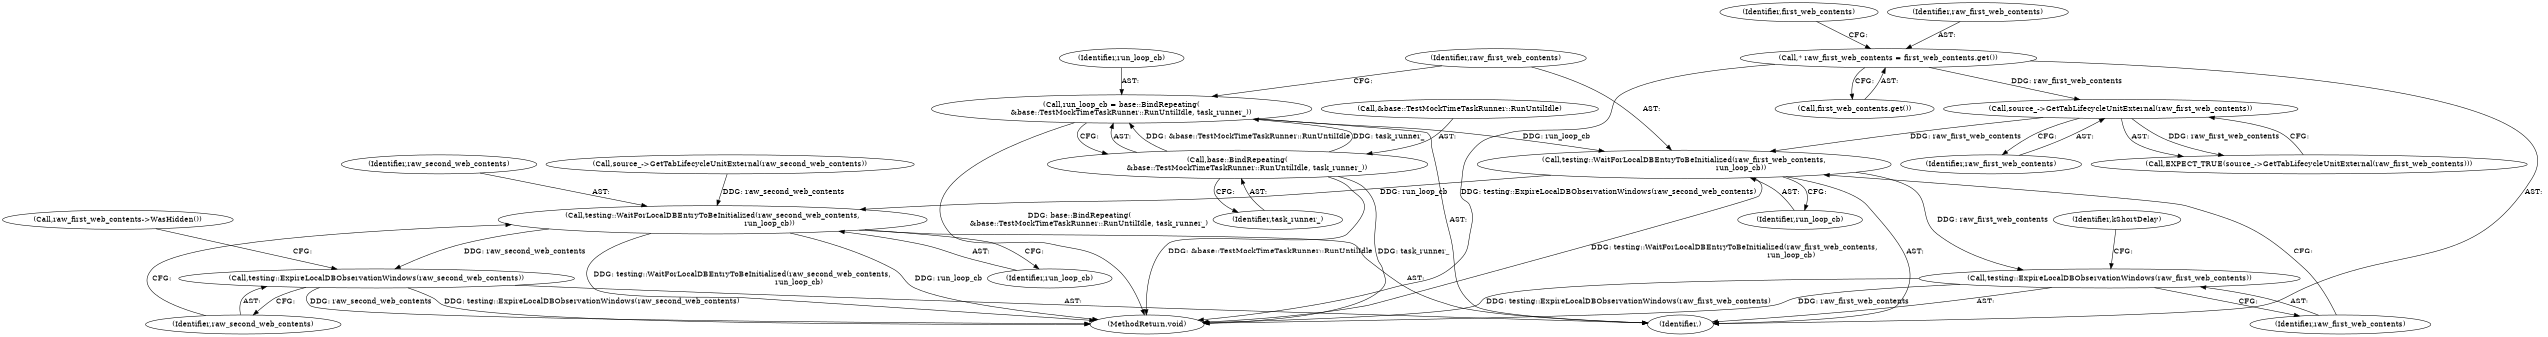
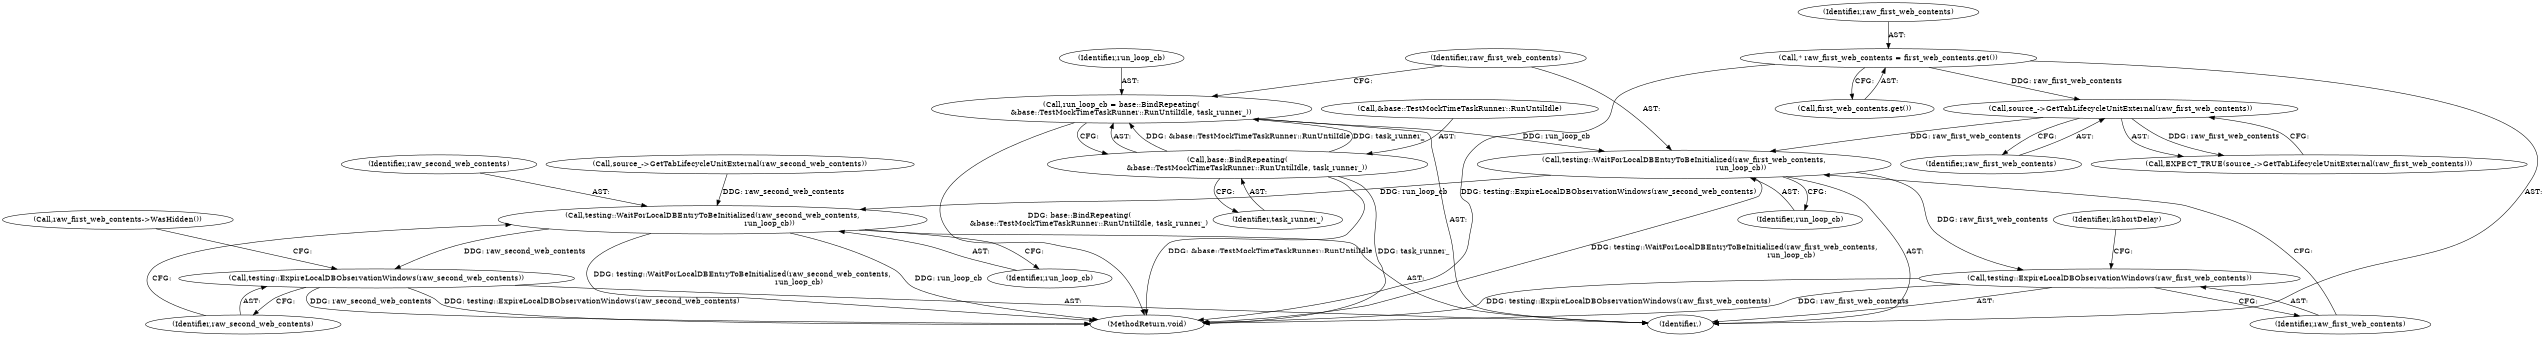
  digraph {
    n1 [label="(Call,testing::WaitForLocalDBEntryToBeInitialized(raw_first_web_contents,\n                                                run_loop_cb))"]
    n2 [label="(Call,testing::ExpireLocalDBObservationWindows(raw_first_web_contents))"]
    n3 [label="(Call,testing::WaitForLocalDBEntryToBeInitialized(raw_second_web_contents,\n                                                run_loop_cb))"]
    n4 [label="(MethodReturn,void)"]
    n5 [label="(Identifier,run_loop_cb)"]
    n6 [label="(Identifier,)"]
    n7 [label="(Identifier,raw_first_web_contents)"]
    n8 [label="(Call,testing::ExpireLocalDBObservationWindows(raw_second_web_contents))"]
    n9 [label="(Identifier,run_loop_cb)"]
    n10 [label="(Call,source_->GetTabLifecycleUnitExternal(raw_first_web_contents))"]
    n11 [label="(Call,EXPECT_TRUE(source_->GetTabLifecycleUnitExternal(raw_first_web_contents)))"]
    n12 [label="(Identifier,raw_first_web_contents)"]
    n13 [label="(Call,* raw_first_web_contents = first_web_contents.get())"]
    n14 [label="(Call,first_web_contents.get())"]
    n15 [label="(Call,run_loop_cb = base::BindRepeating(\n        &base::TestMockTimeTaskRunner::RunUntilIdle, task_runner_))"]
    n16 [label="(Call,base::BindRepeating(\n        &base::TestMockTimeTaskRunner::RunUntilIdle, task_runner_))"]
    n17 [label="(Identifier,task_runner_)"]
    n18 [label="(Identifier,raw_second_web_contents)"]
    n19 [label="(Call,raw_first_web_contents->WasHidden())"]
-   n20 [label="(Identifier,first_web_contents)"]
    n21 [label="(Call,&base::TestMockTimeTaskRunner::RunUntilIdle)"]
    n22 [label="(Identifier,kShortDelay)"]
    n23 [label="(Call,source_->GetTabLifecycleUnitExternal(raw_second_web_contents))"]
    n24 [label="(Identifier,raw_first_web_contents)"]
    n25 [label="(Identifier,raw_second_web_contents)"]
    n26 [label="(Identifier,raw_first_web_contents)"]
    n27 [label="(Identifier,run_loop_cb)"]
    n1 -> n2 [label="DDG: raw_first_web_contents"]
    n1 -> n3 [label="DDG: run_loop_cb"]
    n1 -> n4 [label="DDG: testing::WaitForLocalDBEntryToBeInitialized(raw_first_web_contents,\n                                                run_loop_cb)"]
    n1 -> n5 [label="CFG: "]
    n1 -> n6 [label="AST: "]
    n2 -> n4 [label="DDG: raw_first_web_contents"]
    n2 -> n4 [label="DDG: testing::ExpireLocalDBObservationWindows(raw_first_web_contents)"]
    n2 -> n6 [label="AST: "]
    n2 -> n7 [label="CFG: "]
    n3 -> n4 [label="DDG: run_loop_cb"]
    n3 -> n4 [label="DDG: testing::WaitForLocalDBEntryToBeInitialized(raw_second_web_contents,\n                                                run_loop_cb)"]
    n3 -> n6 [label="AST: "]
    n3 -> n8 [label="DDG: raw_second_web_contents"]
    n3 -> n9 [label="CFG: "]
    n5 -> n1 [label="AST: "]
    n7 -> n1 [label="CFG: "]
    n7 -> n2 [label="AST: "]
    n8 -> n4 [label="DDG: raw_second_web_contents"]
    n8 -> n4 [label="DDG: testing::ExpireLocalDBObservationWindows(raw_second_web_contents)"]
    n8 -> n6 [label="AST: "]
    n8 -> n18 [label="CFG: "]
    n9 -> n3 [label="AST: "]
    n10 -> n1 [label="DDG: raw_first_web_contents"]
    n10 -> n11 [label="AST: "]
    n10 -> n11 [label="DDG: raw_first_web_contents"]
    n10 -> n12 [label="CFG: "]
    n11 -> n10 [label="CFG: "]
    n12 -> n10 [label="AST: "]
    n13 -> n4 [label="DDG: testing::ExpireLocalDBObservationWindows(raw_second_web_contents)"]
    n13 -> n6 [label="AST: "]
    n13 -> n10 [label="DDG: raw_first_web_contents"]
    n13 -> n14 [label="CFG: "]
    n14 -> n13 [label="AST: "]
    n15 -> n1 [label="DDG: run_loop_cb"]
    n15 -> n4 [label="DDG: base::BindRepeating(\n        &base::TestMockTimeTaskRunner::RunUntilIdle, task_runner_)"]
    n15 -> n6 [label="AST: "]
    n15 -> n16 [label="CFG: "]
    n16 -> n4 [label="DDG: task_runner_"]
    n16 -> n4 [label="DDG: &base::TestMockTimeTaskRunner::RunUntilIdle"]
    n16 -> n15 [label="AST: "]
    n16 -> n15 [label="DDG: &base::TestMockTimeTaskRunner::RunUntilIdle"]
    n16 -> n15 [label="DDG: task_runner_"]
    n16 -> n17 [label="CFG: "]
    n17 -> n16 [label="AST: "]
    n18 -> n3 [label="CFG: "]
    n18 -> n8 [label="AST: "]
    n19 -> n8 [label="CFG: "]
-   n20 -> n13 [label="CFG: "]
    n21 -> n16 [label="AST: "]
    n22 -> n2 [label="CFG: "]
    n23 -> n3 [label="DDG: raw_second_web_contents"]
    n24 -> n13 [label="AST: "]
    n25 -> n3 [label="AST: "]
    n26 -> n1 [label="AST: "]
    n26 -> n15 [label="CFG: "]
    n27 -> n15 [label="AST: "]
  }
